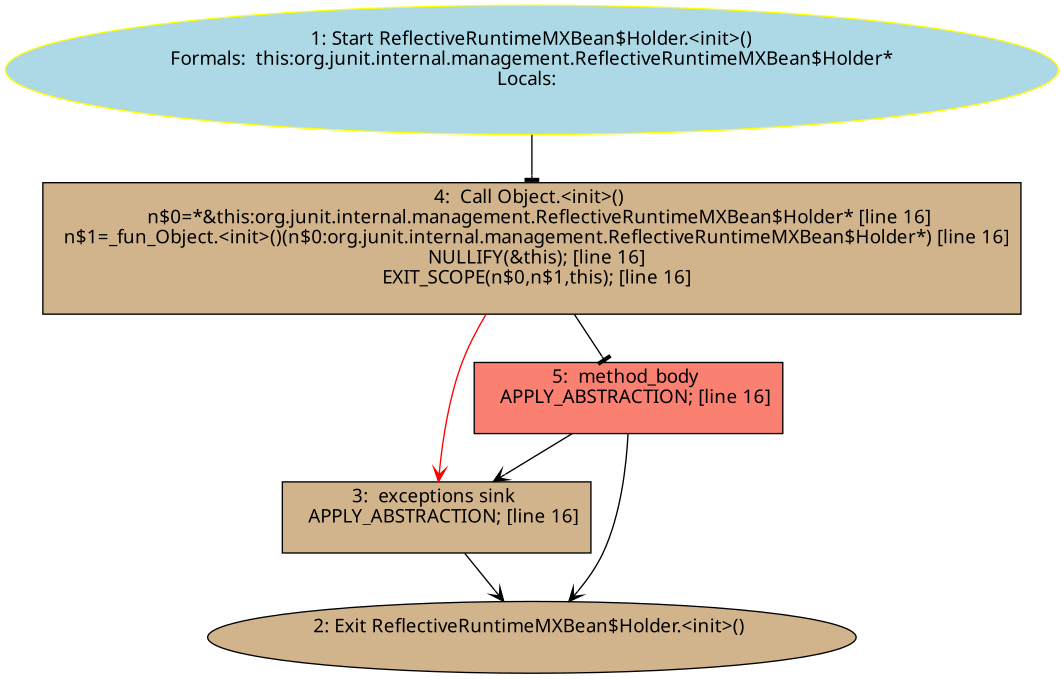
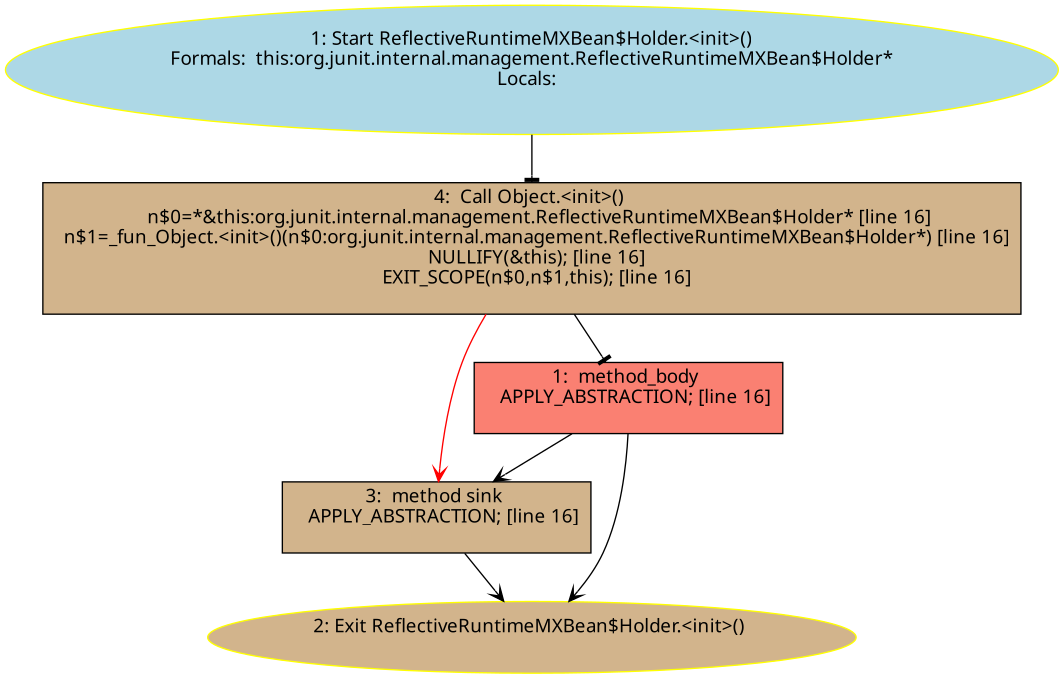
  digraph {
    fontname="Noto Sans"
    node [fillcolor=tan fontname="Noto Sans" style=filled shape=box]
    edge [arrowhead=vee fontname="Noto Sans"]
    n1 [color=yellow fillcolor=lightblue label="1: Start ReflectiveRuntimeMXBean$Holder.<init>()\nFormals:  this:org.junit.internal.management.ReflectiveRuntimeMXBean$Holder*\nLocals:  \n  " shape=""]
    n2 [label="4:  Call Object.<init>() \n   n$0=*&this:org.junit.internal.management.ReflectiveRuntimeMXBean$Holder* [line 16]\n  n$1=_fun_Object.<init>()(n$0:org.junit.internal.management.ReflectiveRuntimeMXBean$Holder*) [line 16]\n  NULLIFY(&this); [line 16]\n  EXIT_SCOPE(n$0,n$1,this); [line 16]\n "]
-   n3 [label="3:  exceptions sink \n   APPLY_ABSTRACTION; [line 16]\n "]
-   n4 [fillcolor=salmon label="5:  method_body \n   APPLY_ABSTRACTION; [line 16]\n "]
-   n5 [color=black label="2: Exit ReflectiveRuntimeMXBean$Holder.<init>() \n  " shape=""]
+   n3 [label="3:  method sink \n   APPLY_ABSTRACTION; [line 16]\n "]
+   n4 [fillcolor=salmon label="1:  method_body \n   APPLY_ABSTRACTION; [line 16]\n "]
+   n5 [color=yellow label="2: Exit ReflectiveRuntimeMXBean$Holder.<init>() \n  " shape=""]
    n1 -> n2 [arrowhead=tee]
    n2 -> n3 [color=red]
    n2 -> n4 [arrowhead=tee]
    n3 -> n5
    n4 -> n3 [color=black]
    n4 -> n5
  }
